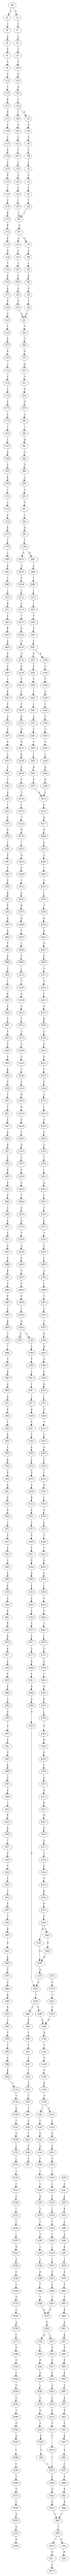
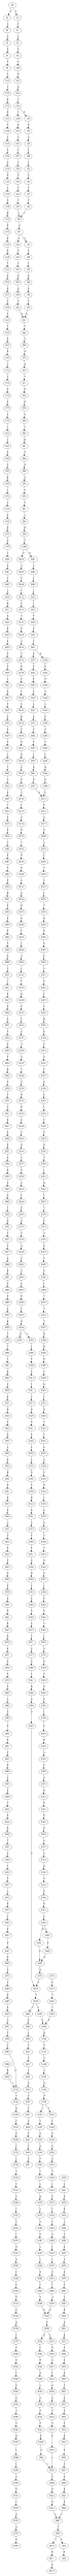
  strict digraph {
    fontname="JetBrains Mono"
    node [fontname="JetBrains Mono"]
    edge [fontname="JetBrains Mono"]
    S0
    S1
    S2
    S3
    S4
    S5
    S6
    S7
    S8
    S9
    S10
    S11
    S12
    S13
    S14
    S15
    S16
    S17
    S18
    S19
    S20
    S21
    S22
    S23
    S24
    S25
    S26
    S27
    S28
    S29
    S30
    S31
    S32
    S33
    S34
    S35
    S36
    S37
    S38
    S39
    S40
    S41
    S42
    S43
    S44
    S45
    S46
    S47
    S48
    S49
    S50
    S51
    S52
    S53
    S54
    S55
    S56
    S57
    S58
    S59
    S60
    S61
    S62
    S63
    S64
    S65
    S66
    S67
    S68
    S69
    S70
    S71
    S72
    S73
    S74
    S75
    S76
    S77
    S78
    S79
    S80
    S81
    S82
    S83
    S84
    S85
    S86
    S87
    S88
    S89
    S90
    S91
    S92
    S93
    S94
    S95
    S96
    S97
    S98
    S99
    S100
    S101
    S102
    S103
    S104
    S105
    S106
    S107
    S108
    S109
    S110
    S111
    S112
    S113
    S114
    S115
    S116
    S117
    S118
    S119
    S120
    S121
    S122
    S123
    S124
    S125
    S126
    S127
    S128
    S129
    S130
    S131
    S132
    S133
    S134
    S135
    S136
    S137
    S138
    S139
    S140
    S141
    S142
    S143
    S144
    S145
    S146
    S147
    S148
    S149
    S150
    S151
    S152
    S153
    S154
    S155
    S156
    S157
    S158
    S159
    S160
    S161
    S162
    S163
    S164
    S165
    S166
    S167
    S168
    S169
    S170
    S171
    S172
    S173
    S174
    S175
    S176
    S177
    S178
    S179
    S180
    S181
    S182
    S183
    S184
    S185
    S186
    S187
    S188
    S189
    S190
    S191
    S192
    S193
    S194
    S195
    S196
    S197
    S198
    S199
    S200
    S201
    S202
    S203
    S204
    S205
    S206
    S207
    S208
    S209
    S210
    S211
    S212
    S213
    S214
    S215
    S216
    S217
    S218
    S219
    S220
    S221
    S222
    S223
    S224
    S225
    S226
    S227
    S228
    S229
    S230
    S231
    S232
    S233
    S234
    S235
    S236
    S237
    S238
    S239
    S240
    S241
    S242
    S243
    S244
    S245
    S246
    S247
    S248
    S249
    S250
    S251
    S252
    S253
    S254
    S255
    S256
    S257
    S258
    S259
    S260
    S261
    S262
    S263
    S264
    S265
    S266
    S267
    S268
    S269
    S270
    S271
    S272
    S273
    S274
    S275
    S276
    S277
    S278
    S279
    S280
    S281
    S282
    S283
    S284
    S285
    S286
    S287
    S288
    S289
    S290
    S291
    S292
    S293
    S294
    S295
    S296
    S297
    S298
    S299
    S302
    S300
    S301
    S303
    S304
    S305
    S306
    S307
    S308
    S309
    S310
    S311
    S312
    S313
    S314
    S315
    S316
    S317
    S318
    S319
    S320
    S321
    S322
    S323
    S324
    S325
    S326
    S327
    S328
    S329
    S330
    S331
    S332
    S333
    S334
    S335
    S336
    S337
    S338
    S339
    S340
    S341
    S342
    S343
    S344
    S345
    S346
    S347
    S348
    S349
    S350
    S351
    S352
    S353
    S354
    S355
    S356
    S357
    S358
    S359
    S360
    S361
    S362
    S363
    S364
    S365
    S366
    S367
    S368
    S369
    S370
    S371
    S372
    n374 [label=S673]
    S374
    S375
    S376
    S377
    S378
    S379
    S380
    S381
    S382
    S383
    S384
    S385
    S386
    S387
    S388
    S389
    S390
    S391
    S392
    S393
    S394
    S395
    S396
    S397
    S398
    S399
    S400
    S401
    S402
    S403
    S404
    S405
    S406
    S407
    S408
    S409
    S410
    S411
    S412
    S413
    S414
    S415
    S416
    S417
    S418
    S419
    S420
    S421
    S422
    S423
    S424
    S425
    S426
    S427
    S428
    S429
    S430
    S431
    S432
    S433
    S434
    S435
    S436
    S437
    S438
    S439
    S440
    S441
    S442
    S443
    S444
    S445
    S446
    S447
    S448
    S449
    S450
    S451
    S452
    S453
    S454
    S455
    S456
    S457
    S459
    S460
    S461
    S462
    S463
    S458
    S464
    S465
    S466
    S467
    S468
    S469
    S470
    S471
    S472
    S473
    S475
    S476
    S477
    S478
    S474
    S479
    S480
    S481
    S482
    S483
    S484
    S485
    S486
    S487
    S488
    S489
    S490
    S491
    S492
    S493
    S494
    S495
    S496
    S497
    S498
    S499
    S500
    S501
    S502
    S503
    S504
    S505
    S506
    S507
    S508
    S509
    S510
    S511
    S512
    S513
    S514
    S515
    S516
    S517
    S518
    S519
    S520
    S521
    S522
    S523
    S524
    S525
    S526
    S527
    S528
    S529
    S530
    S531
    S532
    S533
    S534
    S535
    S536
    S537
    S538
    S539
    S540
    S541
    S542
    S543
    S544
    S545
    S546
    S547
    S548
    S549
    S550
    S551
    S552
    S553
    S554
    S555
    S556
    S557
    S558
    S559
    S560
    S561
    S562
    S563
    S564
    S565
    S566
    S567
    S568
    S569
    S570
    S571
    S572
    S573
    S574
    S575
    S576
    S577
    S578
    S579
    S580
    S581
    S582
    S583
    S584
    S585
    S586
    S587
    S588
    S589
    S590
    S591
    S592
    S593
    S594
    S595
    S0 -> S1 [label=V]
    S0 -> S2 [label=I]
    S1 -> S3 [label=L]
    S2 -> S4 [label=I]
    S3 -> S5 [label=V]
    S4 -> S6 [label=S]
    S5 -> S7 [label=G]
    S6 -> S8 [label=V]
    S7 -> S9 [label=F]
    S8 -> S10 [label=K]
    S9 -> S11 [label=I]
    S10 -> S12 [label=R]
    S11 -> S13 [label=T]
    S12 -> S14 [label=G]
    S13 -> S15 [label=Q]
    S14 -> S16 [label=Y]
    S15 -> S17 [label=M]
    S16 -> S18 [label=T]
    S16 -> S19 [label=M]
    S17 -> S20 [label=V]
    S18 -> S21 [label=D]
    S19 -> S22 [label=D]
    S20 -> S23 [label=I]
    S21 -> S24 [label=A]
    S22 -> S25 [label=S]
    S23 -> S26 [label=S]
    S24 -> S27 [label=F]
    S25 -> S28 [label=F]
    S26 -> S29 [label=V]
    S27 -> S30 [label=Y]
    S28 -> S31 [label=Y]
    S29 -> S32 [label=M]
    S30 -> S33 [label=G]
    S31 -> S34 [label=G]
    S32 -> S35 [label=L]
    S33 -> S36 [label=V]
    S34 -> S37 [label=V]
    S35 -> S38 [label=S]
    S36 -> S39 [label=T]
    S37 -> S40 [label=T]
    S38 -> S41 [label=W]
    S39 -> S42 [label=L]
    S40 -> S42 [label=L]
    S41 -> S43 [label=R]
    S42 -> S44 [label=S]
    S43 -> S45 [label=R]
    S44 -> S46 [label=S]
    S44 -> S47 [label=G]
    S45 -> S48 [label=G]
    S46 -> S49 [label=V]
    S47 -> S50 [label=V]
    S48 -> S51 [label=Y]
    S49 -> S52 [label=L]
    S50 -> S53 [label=L]
    S51 -> S54 [label=R]
    S52 -> S55 [label=R]
    S53 -> S56 [label=R]
    S54 -> S57 [label=D]
    S55 -> S58 [label=G]
    S56 -> S59 [label=G]
    S57 -> S60 [label=S]
    S58 -> S61 [label=V]
    S59 -> S62 [label=V]
    S60 -> S63 [label=V]
    S61 -> S64 [label=G]
    S62 -> S64 [label=G]
    S63 -> S65 [label=Y]
    S64 -> S66 [label=F]
    S65 -> S67 [label=G]
    S66 -> S68 [label=I]
    S67 -> S69 [label=M]
    S68 -> S70 [label=S]
    S69 -> S71 [label=L]
    S70 -> S72 [label=Q]
    S71 -> S73 [label=I]
    S72 -> S74 [label=F]
    S73 -> S75 [label=A]
    S74 -> S76 [label=M]
    S75 -> S77 [label=G]
    S76 -> S78 [label=D]
    S77 -> S79 [label=V]
    S78 -> S80 [label=V]
    S79 -> S81 [label=L]
    S80 -> S82 [label=L]
    S81 -> S83 [label=L]
    S82 -> S84 [label=W]
    S83 -> S85 [label=G]
    S84 -> S86 [label=S]
    S85 -> S87 [label=V]
    S86 -> S88 [label=D]
    S87 -> S89 [label=N]
    S88 -> S90 [label=S]
    S89 -> S91 [label=L]
    S90 -> S92 [label=C]
    S91 -> S93 [label=L]
    S92 -> S94 [label=V]
    S93 -> S95 [label=A]
    S94 -> S96 [label=L]
    S95 -> S97 [label=Q]
    S96 -> S98 [label=N]
    S97 -> S99 [label=S]
    S98 -> S100 [label=F]
    S99 -> S101 [label=L]
    S100 -> S102 [label=E]
    S100 -> S103 [label=Q]
    S101 -> S104 [label=D]
    S102 -> S105 [label=I]
    S103 -> S106 [label=S]
    S104 -> S107 [label=L]
    S105 -> S108 [label=V]
    S106 -> S109 [label=L]
    S107 -> S110 [label=L]
    S108 -> S111 [label=F]
    S109 -> S112 [label=L]
    S110 -> S113 [label=W]
    S111 -> S114 [label=S]
    S112 -> S115 [label=L]
    S113 -> S116 [label=A]
    S114 -> S117 [label=T]
    S115 -> S118 [label=P]
    S116 -> S119 [label=N]
    S117 -> S120 [label=G]
    S118 -> S121 [label=E]
    S119 -> S122 [label=E]
    S120 -> S123 [label=I]
    S121 -> S124 [label=F]
    S122 -> S125 [label=C]
    S123 -> S126 [label=T]
    S124 -> S127 [label=H]
    S124 -> S128 [label=R]
    S125 -> S129 [label=V]
    S126 -> S130 [label=N]
    S127 -> S131 [label=K]
    S128 -> S132 [label=K]
    S129 -> S133 [label=L]
    S130 -> S134 [label=E]
    S131 -> S135 [label=E]
    S132 -> S136 [label=E]
    S133 -> S137 [label=D]
    S134 -> S138 [label=F]
    S135 -> S139 [label=A]
    S136 -> S140 [label=A]
    S137 -> S141 [label=F]
    S138 -> S142 [label=E]
    S139 -> S143 [label=L]
    S140 -> S144 [label=L]
    S141 -> S145 [label=E]
    S142 -> S146 [label=W]
    S143 -> S147 [label=A]
    S144 -> S148 [label=P]
    S145 -> S149 [label=S]
    S146 -> S150 [label=G]
    S147 -> S151 [label=V]
    S148 -> S152 [label=V]
    S149 -> S153 [label=V]
    S150 -> S154 [label=D]
    S151 -> S155 [label=V]
    S152 -> S156 [label=V]
    S153 -> S157 [label=L]
    S154 -> S158 [label=Q]
    S155 -> S159 [label=L]
    S156 -> S160 [label=L]
    S157 -> S161 [label=T]
    S158 -> S162 [label=C]
    S159 -> S163 [label=Q]
    S160 -> S164 [label=Q]
    S161 -> S165 [label=L]
    S162 -> S166 [label=S]
    S163 -> S167 [label=H]
    S164 -> S168 [label=H]
    S165 -> S169 [label=G]
    S166 -> S170 [label=T]
    S167 -> S171 [label=G]
    S168 -> S171 [label=G]
    S169 -> S172 [label=T]
    S170 -> S173 [label=L]
    S171 -> S174 [label=E]
    S172 -> S175 [label=K]
    S173 -> S176 [label=P]
    S174 -> S177 [label=G]
    S175 -> S178 [label=E]
    S176 -> S179 [label=M]
    S177 -> S180 [label=R]
    S178 -> S181 [label=T]
    S179 -> S182 [label=T]
    S180 -> S183 [label=V]
    S181 -> S184 [label=D]
    S182 -> S185 [label=N]
    S183 -> S186 [label=E]
    S184 -> S187 [label=F]
    S185 -> S188 [label=D]
    S186 -> S189 [label=T]
    S187 -> S190 [label=E]
    S188 -> S191 [label=S]
    S189 -> S192 [label=V]
    S190 -> S193 [label=W]
    S191 -> S194 [label=H]
    S192 -> S195 [label=F]
    S193 -> S196 [label=G]
    S194 -> S197 [label=N]
    S195 -> S198 [label=T]
    S196 -> S199 [label=H]
    S197 -> S200 [label=R]
    S198 -> S201 [label=R]
    S199 -> S202 [label=D]
    S200 -> S203 [label=F]
    S201 -> S204 [label=R]
    S202 -> S205 [label=C]
    S203 -> S206 [label=L]
    S204 -> S207 [label=G]
    S205 -> S208 [label=A]
    S206 -> S209 [label=I]
    S207 -> S210 [label=E]
    S208 -> S211 [label=I]
    S209 -> S212 [label=L]
    S210 -> S213 [label=Y]
    S211 -> S214 [label=L]
    S212 -> S215 [label=P]
    S213 -> S216 [label=D]
    S214 -> S217 [label=R]
    S215 -> S218 [label=D]
    S216 -> S219 [label=F]
    S217 -> S220 [label=G]
    S218 -> S221 [label=E]
    S219 -> S222 [label=E]
    S220 -> S223 [label=S]
    S221 -> S224 [label=C]
    S222 -> S225 [label=W]
    S223 -> S226 [label=F]
    S224 -> S227 [label=S]
    S225 -> S228 [label=G]
    S226 -> S229 [label=S]
    S227 -> S230 [label=I]
    S228 -> S231 [label=E]
    S229 -> S232 [label=V]
    S230 -> S233 [label=A]
    S231 -> S234 [label=K]
    S232 -> S235 [label=N]
    S233 -> S236 [label=T]
    S234 -> S237 [label=C]
    S235 -> S238 [label=P]
    S236 -> S239 [label=S]
    S237 -> S240 [label=A]
    S238 -> S241 [label=V]
    S239 -> S242 [label=N]
    S240 -> S243 [label=S]
    S241 -> S244 [label=E]
    S242 -> S245 [label=W]
    S243 -> S246 [label=L]
    S244 -> S247 [label=D]
    S245 -> S248 [label=D]
    S246 -> S249 [label=P]
    S247 -> S250 [label=G]
    S248 -> S251 [label=V]
    S249 -> S252 [label=V]
    S250 -> S253 [label=Q]
    S251 -> S254 [label=A]
    S252 -> S255 [label=G]
    S253 -> S256 [label=G]
    S254 -> S257 [label=Y]
    S255 -> S258 [label=T]
    S256 -> S259 [label=W]
    S257 -> S260 [label=R]
    S258 -> S261 [label=L]
    S259 -> S262 [label=P]
    S260 -> S263 [label=E]
    S261 -> S264 [label=N]
    S262 -> S265 [label=A]
    S263 -> S266 [label=C]
    S264 -> S267 [label=L]
    S265 -> S268 [label=L]
    S266 -> S269 [label=H]
    S267 -> S270 [label=T]
    S268 -> S271 [label=G]
    S269 -> S272 [label=S]
    S270 -> S273 [label=E]
    S271 -> S274 [label=C]
    S272 -> S275 [label=F]
    S273 -> S276 [label=T]
    S274 -> S277 [label=P]
    S275 -> S278 [label=S]
    S276 -> S279 [label=D]
    S277 -> S280 [label=A]
    S278 -> S281 [label=K]
    S279 -> S282 [label=C]
    S280 -> S283 [label=N]
    S281 -> S284 [label=S]
    S282 -> S285 [label=G]
    S283 -> S286 [label=S]
    S284 -> S287 [label=G]
    S285 -> S288 [label=L]
    S286 -> S289 [label=D]
    S287 -> S290 [label=D]
    S288 -> S291 [label=T]
    S289 -> S292 [label=S]
    S290 -> S293 [label=F]
    S291 -> S294 [label=T]
    S292 -> S295 [label=W]
    S293 -> S296 [label=H]
    S294 -> S297 [label=T]
    S295 -> S298 [label=T]
    S296 -> S299 [label=E]
    S296 -> S302 [label=L]
    S297 -> S300 [label=N]
    S298 -> S301 [label=T]
    S302 -> S305 [label=L]
    S300 -> S303 [label=W]
    S301 -> S304 [label=T]
    S303 -> S306 [label=D]
    S304 -> S307 [label=N]
    S305 -> S308 [label=P]
    S306 -> S309 [label=V]
    S307 -> S310 [label=V]
    S308 -> S311 [label=V]
    S309 -> S312 [label=D]
    S310 -> S313 [label=R]
    S311 -> S314 [label=T]
    S312 -> S315 [label=F]
    S313 -> S316 [label=M]
    S314 -> S317 [label=Y]
    S315 -> S318 [label=R]
    S316 -> S319 [label=C]
    S317 -> S320 [label=N]
    S318 -> S321 [label=T]
    S319 -> S322 [label=Q]
    S320 -> S323 [label=K]
    S321 -> S324 [label=C]
    S322 -> S325 [label=L]
    S323 -> S326 [label=E]
    S324 -> S327 [label=K]
    S325 -> S328 [label=N]
    S326 -> S329 [label=E]
    S327 -> S330 [label=S]
    S328 -> S331 [label=W]
    S329 -> S332 [label=E]
    S330 -> S333 [label=P]
    S331 -> S334 [label=Q]
    S332 -> S335 [label=R]
    S333 -> S336 [label=Q]
    S334 -> S337 [label=D]
    S335 -> S338 [label=S]
    S336 -> S339 [label=L]
    S337 -> S340 [label=E]
    S338 -> S341 [label=W]
    S339 -> S342 [label=R]
    S340 -> S343 [label=L]
    S341 -> S344 [label=G]
    S342 -> S345 [label=G]
    S343 -> S346 [label=S]
    S344 -> S347 [label=C]
    S345 -> S348 [label=S]
    S346 -> S349 [label=G]
    S347 -> S350 [label=K]
    S348 -> S351 [label=T]
    S349 -> S352 [label=S]
    S350 -> S353 [label=E]
    S351 -> S354 [label=N]
    S352 -> S355 [label=A]
    S353 -> S356 [label=R]
    S354 -> S357 [label=S]
    S355 -> S358 [label=R]
    S356 -> S359 [label=M]
    S357 -> S360 [label=L]
    S358 -> S361 [label=S]
    S359 -> S362 [label=E]
    S360 -> S363 [label=P]
    S361 -> S364 [label=R]
    S362 -> S365 [label=A]
    S363 -> S366 [label=V]
    S364 -> S367 [label=N]
    S365 -> S368 [label=A]
    S366 -> S369 [label=T]
    S367 -> S370 [label=R]
    S368 -> S371 [label=G]
    S369 -> S372 [label=L]
    S370 -> n374 [label=H]
    S371 -> S374 [label=P]
    S372 -> S375 [label=S]
    n374 -> S376 [label=A]
    S374 -> S377 [label=S]
    S375 -> S378 [label=R]
    S376 -> S379 [label=A]
    S377 -> S380 [label=R]
    S378 -> S381 [label=T]
    S379 -> S382 [label=E]
    S380 -> S383 [label=C]
    S381 -> S384 [label=H]
    S382 -> S385 [label=L]
    S383 -> S386 [label=W]
    S384 -> S387 [label=E]
    S385 -> S388 [label=S]
    S386 -> S389 [label=H]
    S387 -> S390 [label=L]
    S388 -> S391 [label=A]
    S389 -> S392 [label=D]
    S390 -> S393 [label=S]
    S391 -> S394 [label=G]
    S392 -> S395 [label=P]
    S393 -> S396 [label=W]
    S394 -> S397 [label=C]
    S395 -> S398 [label=T]
    S396 -> S399 [label=G]
    S397 -> S400 [label=R]
    S398 -> S401 [label=F]
    S398 -> S402 [label=Y]
    S399 -> S403 [label=C]
    S400 -> S404 [label=S]
    S401 -> S405 [label=G]
    S402 -> S406 [label=G]
    S403 -> S407 [label=A]
    S404 -> S408 [label=S]
    S405 -> S409 [label=L]
    S406 -> S410 [label=Q]
    S407 -> S411 [label=R]
    S408 -> S412 [label=T]
    S409 -> S413 [label=F]
    S410 -> S414 [label=F]
    S411 -> S415 [label=R]
    S412 -> S416 [label=R]
    S413 -> S417 [label=V]
    S414 -> S418 [label=V]
    S415 -> S419 [label=M]
    S416 -> S420 [label=R]
    S417 -> S421 [label=I]
    S418 -> S422 [label=I]
    S419 -> S423 [label=D]
    S420 -> S424 [label=T]
    S421 -> S425 [label=G]
    S422 -> S426 [label=G]
    S423 -> S427 [label=V]
    S424 -> S428 [label=E]
    S425 -> S429 [label=V]
    S426 -> S430 [label=A]
    S427 -> S431 [label=V]
    S428 -> S432 [label=T]
    S429 -> S433 [label=Y]
    S430 -> S434 [label=L]
    S430 -> S435 [label=F]
    S431 -> S436 [label=A]
    S432 -> S437 [label=P]
    S433 -> S438 [label=V]
    S434 -> S439 [label=F]
    S435 -> S440 [label=F]
    S436 -> S441 [label=S]
    S437 -> S442 [label=L]
    S438 -> S443 [label=I]
    S439 -> S444 [label=G]
    S440 -> S445 [label=G]
    S441 -> S446 [label=D]
    S442 -> S447 [label=R]
    S443 -> S448 [label=C]
    S444 -> S449 [label=A]
    S445 -> S450 [label=A]
    S446 -> S451 [label=R]
    S447 -> S452 [label=C]
    S448 -> S453 [label=F]
    S449 -> S454 [label=F]
    S450 -> S455 [label=S]
    S451 -> S456 [label=C]
    S452 -> S457 [label=R]
    S454 -> S459 [label=T]
    S455 -> S460 [label=T]
    S456 -> S461 [label=W]
    S456 -> S462 [label=L]
    S457 -> S463 [label=H]
    S459 -> S465 [label=L]
    S460 -> S466 [label=L]
    S461 -> S467 [label=H]
    S462 -> S468 [label=H]
    S463 -> S469 [label=E]
    S458 -> S464 [label=L]
    S464 -> S470 [label=S]
    S465 -> S471 [label=Q]
    S466 -> S472 [label=P]
    S467 -> S473 [label=D]
    S468 -> S467 [label=D]
    S469 -> S475 [label=P]
    S470 -> S476 [label=M]
    S471 -> S477 [label=L]
    S472 -> S478 [label=L]
    S473 -> S395 [label=P]
    S475 -> S480 [label=V]
    S476 -> S481 [label=L]
    S477 -> S482 [label=V]
    S478 -> S483 [label=V]
    S474 -> S479 [label=P]
    S479 -> S484 [label=T]
    S480 -> S485 [label=Q]
    S481 -> S486 [label=C]
    S482 -> S487 [label=G]
    S483 -> S488 [label=S]
    S484 -> S489 [label=Y]
    S485 -> S490 [label=G]
    S486 -> S491 [label=A]
    S487 -> S492 [label=L]
    S488 -> S493 [label=L]
    S489 -> S406 [label=G]
    S490 -> S494 [label=L]
    S491 -> S495 [label=L]
    S492 -> S496 [label=L]
    S493 -> S497 [label=L]
    S494 -> S498 [label=F]
    S495 -> S499 [label=V]
    S496 -> S500 [label=A]
    S497 -> S501 [label=A]
    S498 -> S502 [label=V]
    S499 -> S503 [label=F]
    S500 -> S504 [label=F]
    S501 -> S505 [label=F]
-   S502 -> S506 [label=I]
+   S502 -> S513 [label=I]
    S503 -> S507 [label=I]
    S504 -> S508 [label=I]
    S505 -> S509 [label=I]
    S506 -> S510 [label=N]
    S507 -> S511 [label=R]
    S508 -> S512 [label=R]
    S509 -> S512 [label=R]
    S510 -> S513 [label=L]
    S511 -> S514 [label=K]
    S512 -> S515 [label=K]
    S513 -> S516 [label=Y]
    S514 -> S517 [label=Q]
    S515 -> S518 [label=Q]
    S515 -> S519 [label=C]
    S516 -> S520 [label=Q]
    S517 -> S521 [label=F]
    S518 -> S522 [label=C]
    S519 -> S523 [label=R]
    S520 -> S524 [label=F]
    S521 -> S525 [label=A]
    S522 -> S526 [label=R]
    S523 -> S527 [label=G]
    S524 -> S528 [label=A]
    S525 -> S529 [label=G]
    S526 -> S530 [label=G]
    S527 -> S531 [label=F]
    S528 -> S532 [label=F]
    S529 -> S533 [label=F]
    S530 -> S534 [label=L]
    S531 -> S535 [label=A]
    S532 -> S536 [label=L]
    S533 -> S537 [label=K]
    S534 -> S538 [label=A]
    S535 -> S539 [label=G]
    S536 -> S540 [label=T]
    S537 -> S541 [label=G]
    S538 -> S542 [label=G]
    S539 -> S543 [label=A]
    S540 -> S544 [label=C]
    S541 -> S545 [label=V]
    S542 -> S546 [label=A]
    S543 -> S547 [label=E]
    S544 -> S548 [label=P]
    S545 -> S549 [label=Q]
    S546 -> S550 [label=E]
    S547 -> S551 [label=E]
    S548 -> S552 [label=L]
    S549 -> S553 [label=E]
    S550 -> S554 [label=E]
    S551 -> S555 [label=L]
    S552 -> S556 [label=C]
    S553 -> S557 [label=L]
    S554 -> S555 [label=L]
    S555 -> S558 [label=V]
    S556 -> S559 [label=L]
    S557 -> S560 [label=V]
    S558 -> S561 [label=D]
    S559 -> S562 [label=M]
    S560 -> S563 [label=D]
    S561 -> S564 [label=D]
    S562 -> S565 [label=A]
    S563 -> S566 [label=D]
    S564 -> S567 [label=F]
    S565 -> S568 [label=F]
    S566 -> S567 [label=F]
    S567 -> S569 [label=T]
    S568 -> S570 [label=V]
    S569 -> S571 [label=T]
    S569 -> S572 [label=A]
    S570 -> S573 [label=R]
    S571 -> S574 [label=M]
    S572 -> S575 [label=M]
    S573 -> S576 [label=H]
    S574 -> S577 [label=K]
    S576 -> S578 [label=Q]
    S578 -> S579 [label=F]
    S579 -> S580 [label=P]
    S580 -> S581 [label=G]
    S581 -> S582 [label=F]
    S582 -> S583 [label=E]
    S583 -> S584 [label=G]
    S584 -> S585 [label=I]
    S585 -> S586 [label=G]
    S586 -> S587 [label=Q]
    S587 -> S588 [label=L]
    S588 -> S589 [label=L]
    S589 -> S590 [label=S]
    S590 -> S591 [label=D]
    S591 -> S592 [label=F]
    S592 -> S593 [label=D]
    S593 -> S594 [label=A]
    S594 -> S595 [label=M]
  }
